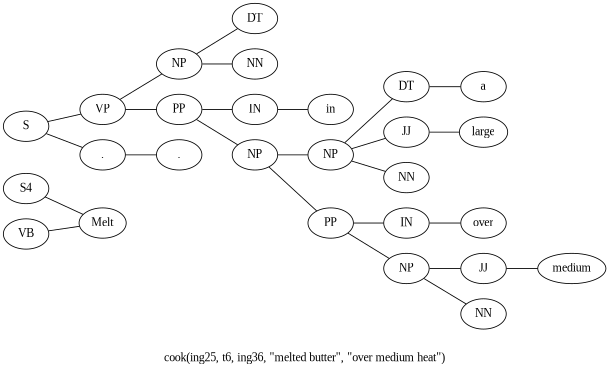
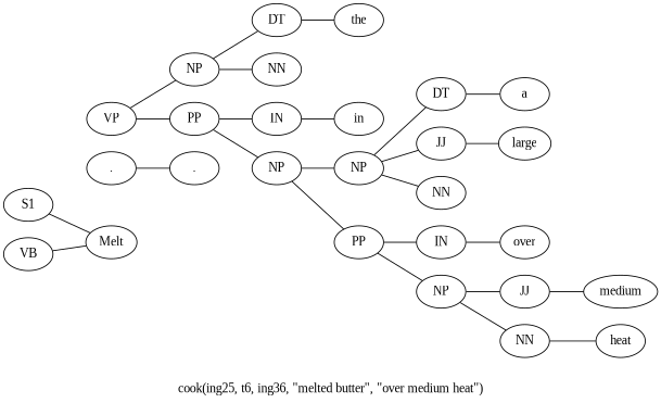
  graph {
    fontname="Liberation Serif"
    label="cook(ing25, t6, ing36, \"melted butter\", \"over medium heat\")"
    rankdir=LR
    node [fontname="Liberation Serif"]
    edge [fontname="Liberation Serif"]
-   n1 [label=S4]
+   n1 [label=S1]
    n2 [label=Melt]
-   n3 [label=S]
    n4 [label=VP]
    n5 [label="."]
    n6 [label=NP]
    n7 [label=PP]
    n8 [label="."]
    n9 [label=VB]
    n10 [label=DT]
    n11 [label=NN]
    n12 [label=IN]
    n13 [label=NP]
+   n14 [label=the]
    n15 [label=in]
    n16 [label=NP]
    n17 [label=PP]
    n18 [label=DT]
    n19 [label=JJ]
    n20 [label=NN]
    n21 [label=IN]
    n22 [label=NP]
    n23 [label=a]
    n24 [label=large]
    n25 [label=over]
    n26 [label=JJ]
    n27 [label=NN]
    n28 [label=medium]
+   n29 [label=heat]
    n1 -- n2
-   n3 -- n4
-   n3 -- n5
    n4 -- n6
    n4 -- n7
    n5 -- n8
    n6 -- n10
    n6 -- n11
    n7 -- n12
    n7 -- n13
    n9 -- n2
+   n10 -- n14
    n12 -- n15
    n13 -- n16
    n13 -- n17
    n16 -- n18
    n16 -- n19
    n16 -- n20
    n17 -- n21
    n17 -- n22
    n18 -- n23
    n19 -- n24
    n21 -- n25
    n22 -- n26
    n22 -- n27
    n26 -- n28
+   n27 -- n29
  }
